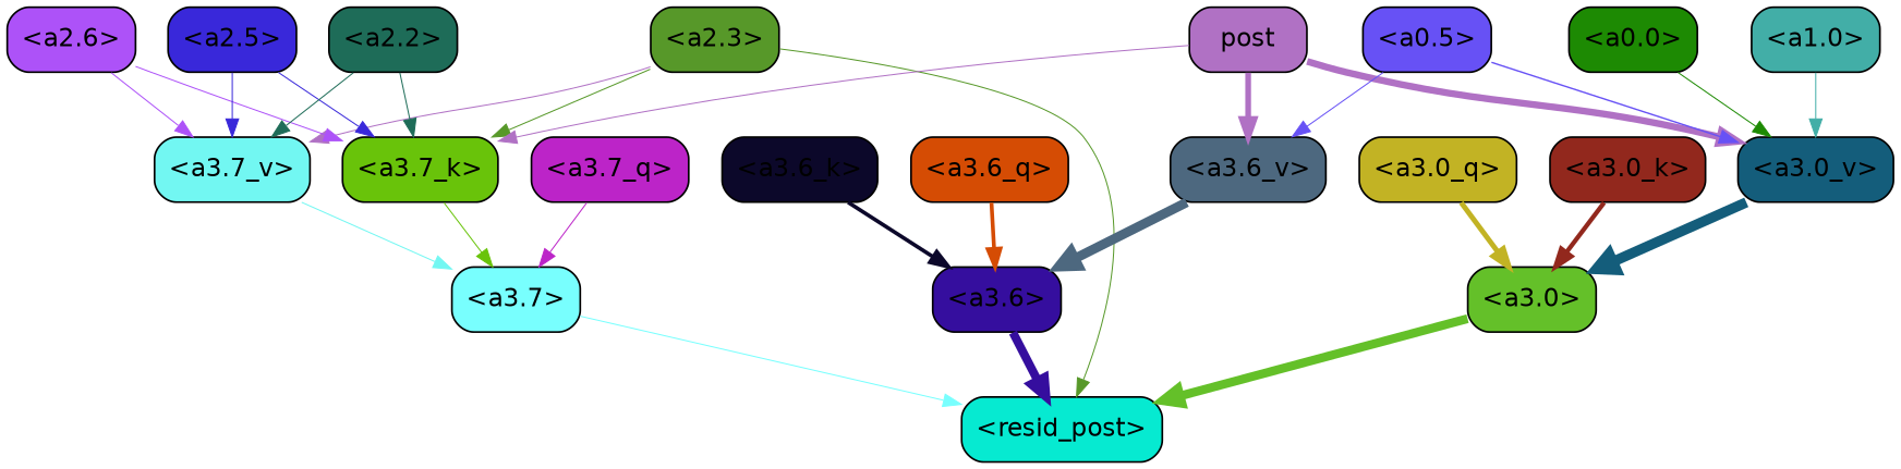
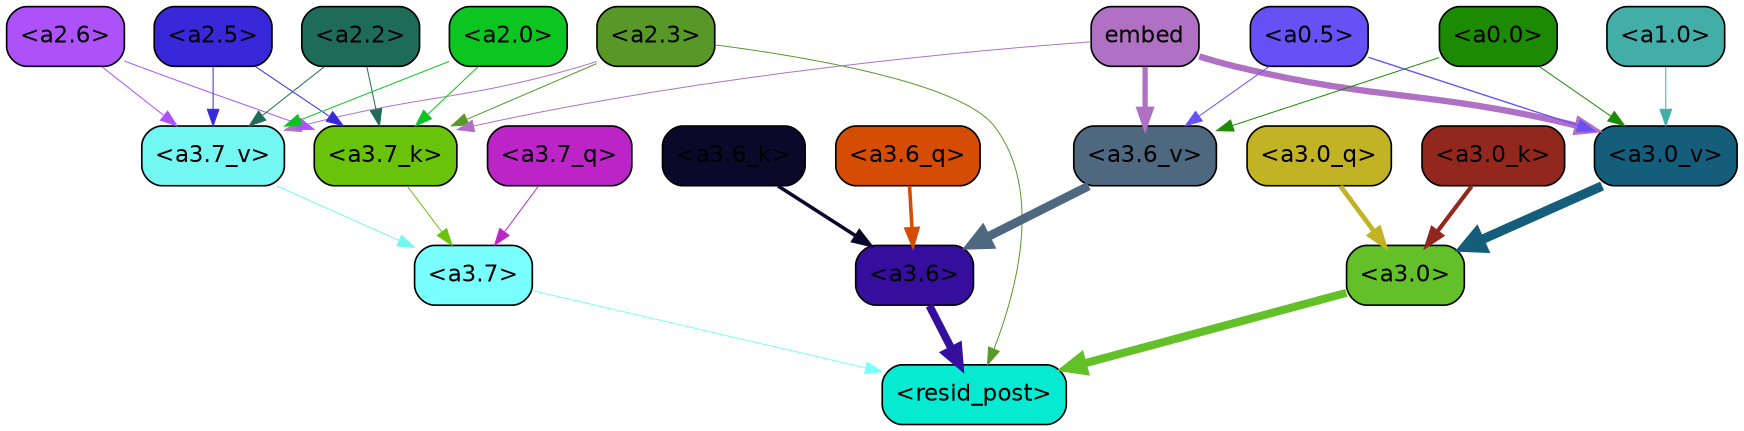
  strict digraph {
    splines=true
    node [color=black fontname=Helvetica shape=box style="filled, rounded"]
    edge [color="#b071c4" penwidth=0.6]
    "<a3.7>" [fillcolor="#78fffe"]
    "<resid_post>" [fillcolor="#06ead1"]
    "<a3.6>" [fillcolor="#350e9e"]
    "<a3.0>" [fillcolor="#64c029"]
    "<a2.3>" [fillcolor="#579829"]
    "<a3.7_k>" [fillcolor="#69c30a"]
    "<a3.7_v>" [fillcolor="#72f7f2"]
    "<a3.7_q>" [fillcolor="#bc24c8"]
    "<a3.6_q>" [fillcolor="#d54c04"]
    "<a3.0_q>" [fillcolor="#c2b324"]
    "<a3.6_k>" [fillcolor="#0c082a"]
    "<a3.0_k>" [fillcolor="#92281d"]
    "<a3.6_v>" [fillcolor="#4d687f"]
    "<a3.0_v>" [fillcolor="#145d7b"]
    "<a2.6>" [fillcolor="#ad52f8"]
    "<a2.5>" [fillcolor="#3928da"]
    "<a2.2>" [fillcolor="#1e6c58"]
-   embed [fillcolor="#b071c4" label=post]
+   "<a2.0>" [fillcolor="#0dc520"]
+   embed [fillcolor="#b071c4"]
    "<a0.5>" [fillcolor="#6751f5"]
    "<a0.0>" [fillcolor="#1d8a03"]
    "<a1.0>" [fillcolor="#42aea7"]
    "<a3.7>" -> "<resid_post>" [color="#78fffe"]
    "<a3.6>" -> "<resid_post>" [color="#350e9e" penwidth=4.751592040061951]
    "<a3.0>" -> "<resid_post>" [color="#64c029" penwidth=4.904066681861877]
    "<a2.3>" -> "<resid_post>" [color="#579829"]
    "<a2.3>" -> "<a3.7_k>" [color="#579829" penwidth=0.6069068089127541]
    "<a2.3>" -> "<a3.7_v>"
    "<a3.7_k>" -> "<a3.7>" [color="#69c30a"]
    "<a3.7_v>" -> "<a3.7>" [color="#72f7f2"]
    "<a3.7_q>" -> "<a3.7>" [color="#bc24c8"]
    "<a3.6_q>" -> "<a3.6>" [color="#d54c04" penwidth=2.160832464694977]
    "<a3.0_q>" -> "<a3.0>" [color="#c2b324" penwidth=2.870753765106201]
    "<a3.6_k>" -> "<a3.6>" [color="#0c082a" penwidth=2.13908451795578]
    "<a3.0_k>" -> "<a3.0>" [color="#92281d" penwidth=2.520303964614868]
    "<a3.6_v>" -> "<a3.6>" [color="#4d687f" penwidth=5.297133803367615]
    "<a3.0_v>" -> "<a3.0>" [color="#145d7b" penwidth=5.680712580680847]
    "<a2.6>" -> "<a3.7_k>" [color="#ad52f8"]
    "<a2.6>" -> "<a3.7_v>" [color="#ad52f8"]
    "<a2.5>" -> "<a3.7_k>" [color="#3928da"]
    "<a2.5>" -> "<a3.7_v>" [color="#3928da"]
    "<a2.2>" -> "<a3.7_k>" [color="#1e6c58"]
    "<a2.2>" -> "<a3.7_v>" [color="#1e6c58"]
+   "<a2.0>" -> "<a3.7_k>" [color="#0dc520"]
+   "<a2.0>" -> "<a3.7_v>" [color="#0dc520"]
    embed -> "<a3.7_k>"
    embed -> "<a3.6_v>" [penwidth=3.1840110421180725]
    embed -> "<a3.0_v>" [penwidth=3.8132747188210487]
    "<a0.5>" -> "<a3.6_v>" [color="#6751f5"]
    "<a0.5>" -> "<a3.0_v>" [color="#6751f5" penwidth=0.8331108838319778]
+   "<a0.0>" -> "<a3.6_v>" [color="#1d8a03"]
    "<a0.0>" -> "<a3.0_v>" [color="#1d8a03"]
    "<a1.0>" -> "<a3.0_v>" [color="#42aea7"]
  }
